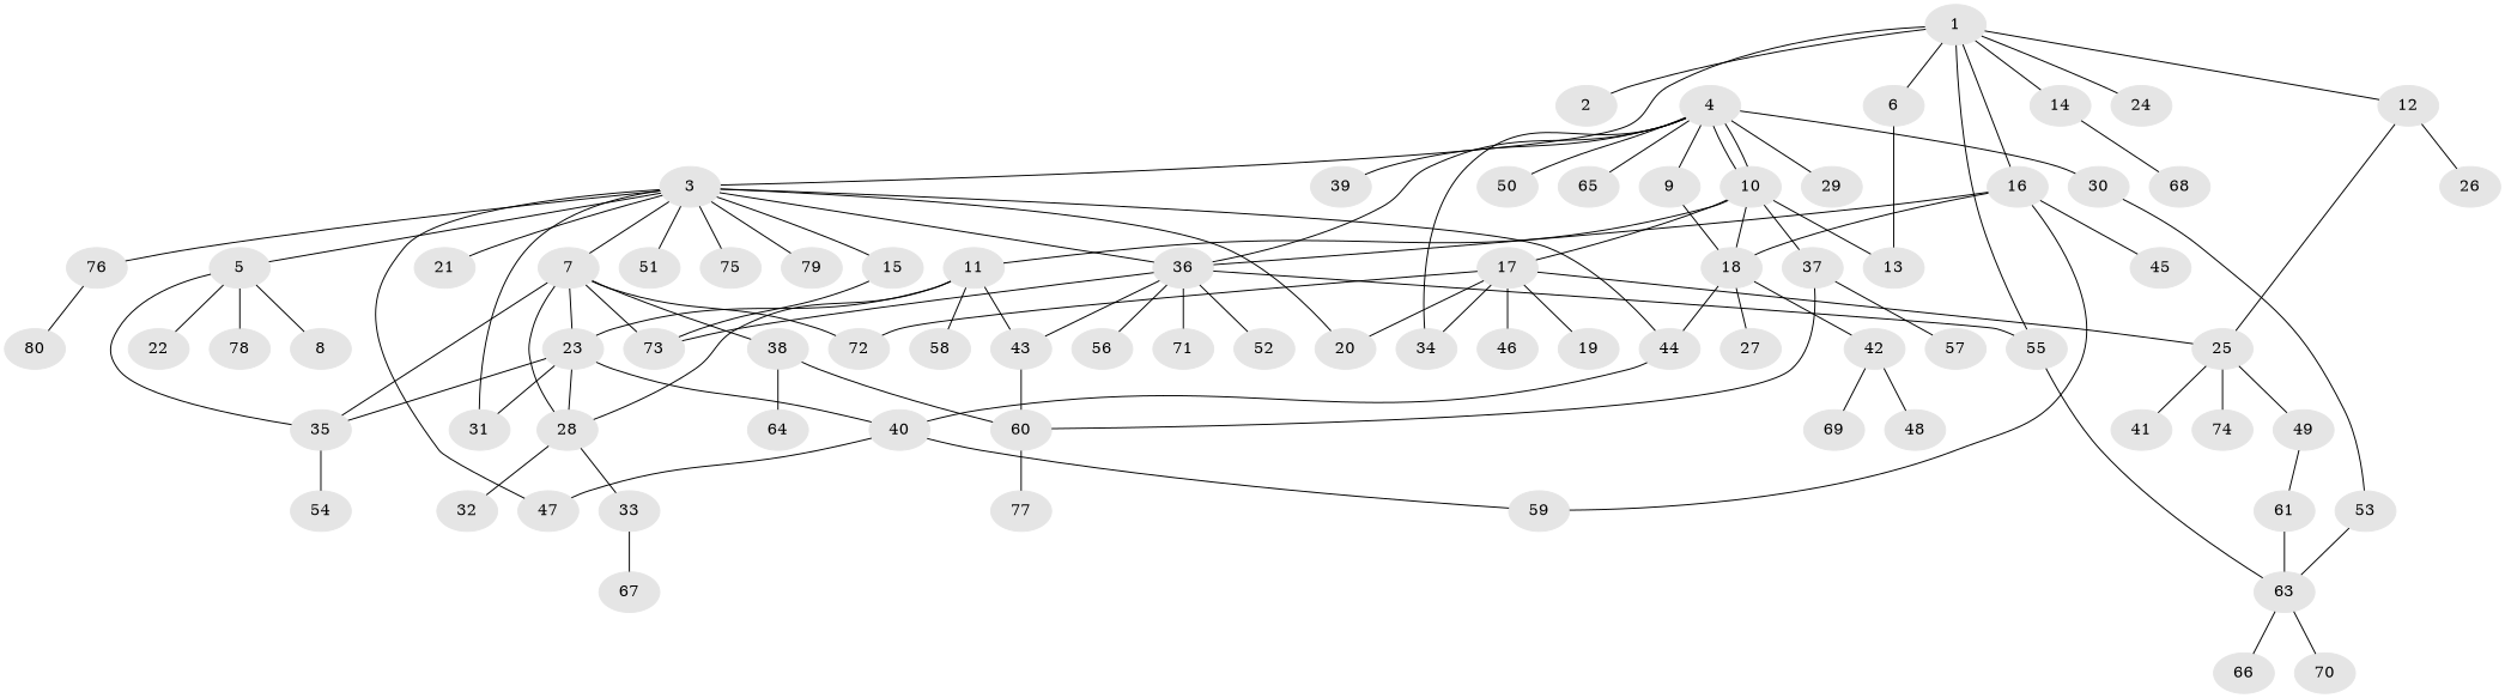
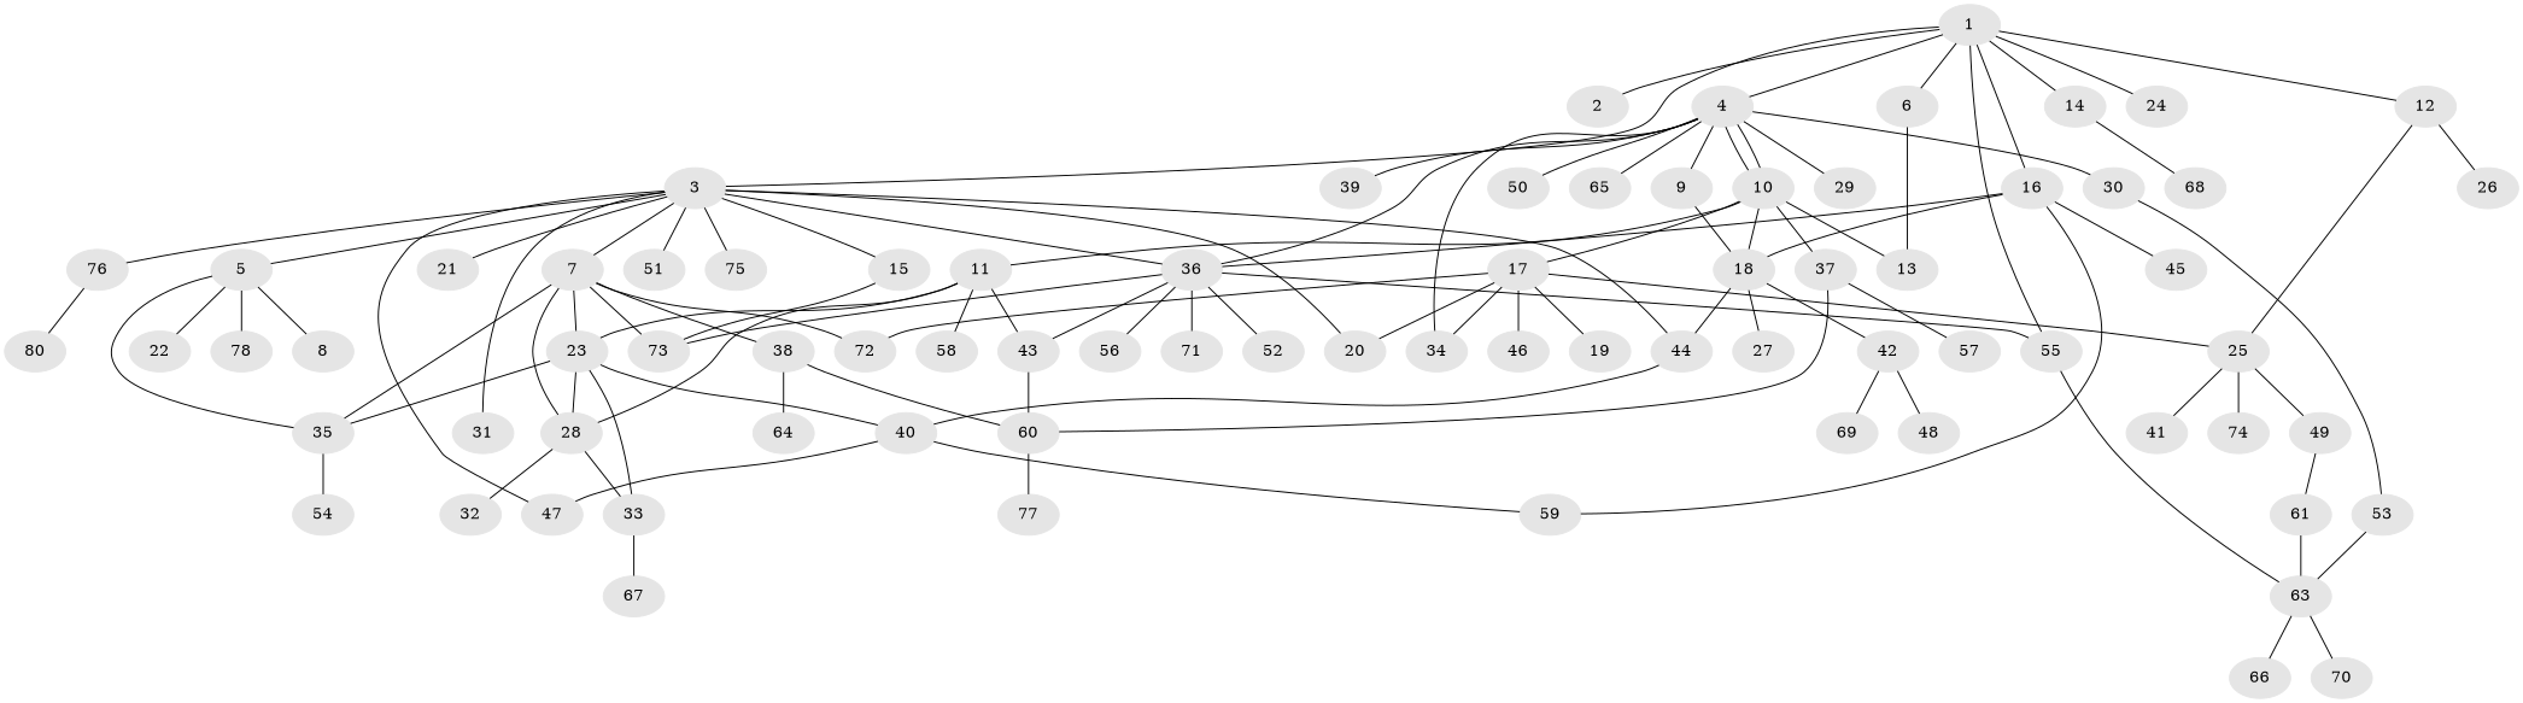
  graph {
    node [color=gray90 style=filled]
    1
    2
    3
    4
    6
    12
    14
    16
    24
    55
    5
    7
    15
    20
    21
    31
    36
    44
    47
    51
    75
    76
-   79
    9
    10
    29
    30
    34
    39
    50
    65
    13
    25
    26
    68
    18
    45
    59
    63
    8
    22
    35
    78
    23
    28
    38
    72
    73
    43
    52
    56
    71
    40
    80
    11
    17
    37
    53
    54
    32
    33
    60
    64
    27
    42
    58
    19
    46
    57
    41
    49
    74
    48
    69
    61
    67
    77
    66
    70
    1 -- 2
    1 -- 3
+   1 -- 4
    1 -- 6
    1 -- 12
    1 -- 14
    1 -- 16
    1 -- 24
    1 -- 55
    3 -- 5
    3 -- 7
    3 -- 15
    3 -- 20
    3 -- 21
    3 -- 31
    3 -- 36
    3 -- 44
    3 -- 47
    3 -- 51
    3 -- 75
    3 -- 76
-   3 -- 79
    4 -- 36
    4 -- 9
    4 -- 10
    4 -- 10
    4 -- 29
    4 -- 30
    4 -- 34
    4 -- 39
    4 -- 50
    4 -- 65
    6 -- 13
    12 -- 25
    12 -- 26
    14 -- 68
    16 -- 36
    16 -- 18
    16 -- 45
    16 -- 59
    55 -- 63
    5 -- 8
    5 -- 22
    5 -- 35
    5 -- 78
    7 -- 35
    7 -- 23
    7 -- 28
    7 -- 38
    7 -- 72
    7 -- 73
    15 -- 73
    36 -- 55
    36 -- 73
    36 -- 43
    36 -- 52
    36 -- 56
    36 -- 71
    44 -- 40
    76 -- 80
    9 -- 18
    10 -- 13
    10 -- 18
    10 -- 11
    10 -- 17
    10 -- 37
    30 -- 53
    25 -- 41
    25 -- 49
    25 -- 74
    18 -- 44
    18 -- 27
    18 -- 42
    63 -- 66
    63 -- 70
    35 -- 54
-   23 -- 31
+   23 -- 33
    23 -- 35
    23 -- 28
    23 -- 40
    28 -- 32
    28 -- 33
    38 -- 60
    38 -- 64
    43 -- 60
    40 -- 47
    40 -- 59
    11 -- 23
    11 -- 28
    11 -- 43
    11 -- 58
    17 -- 20
    17 -- 34
    17 -- 25
    17 -- 72
    17 -- 19
    17 -- 46
    37 -- 60
    37 -- 57
    53 -- 63
    33 -- 67
    60 -- 77
    42 -- 48
    42 -- 69
    49 -- 61
    61 -- 63
  }
